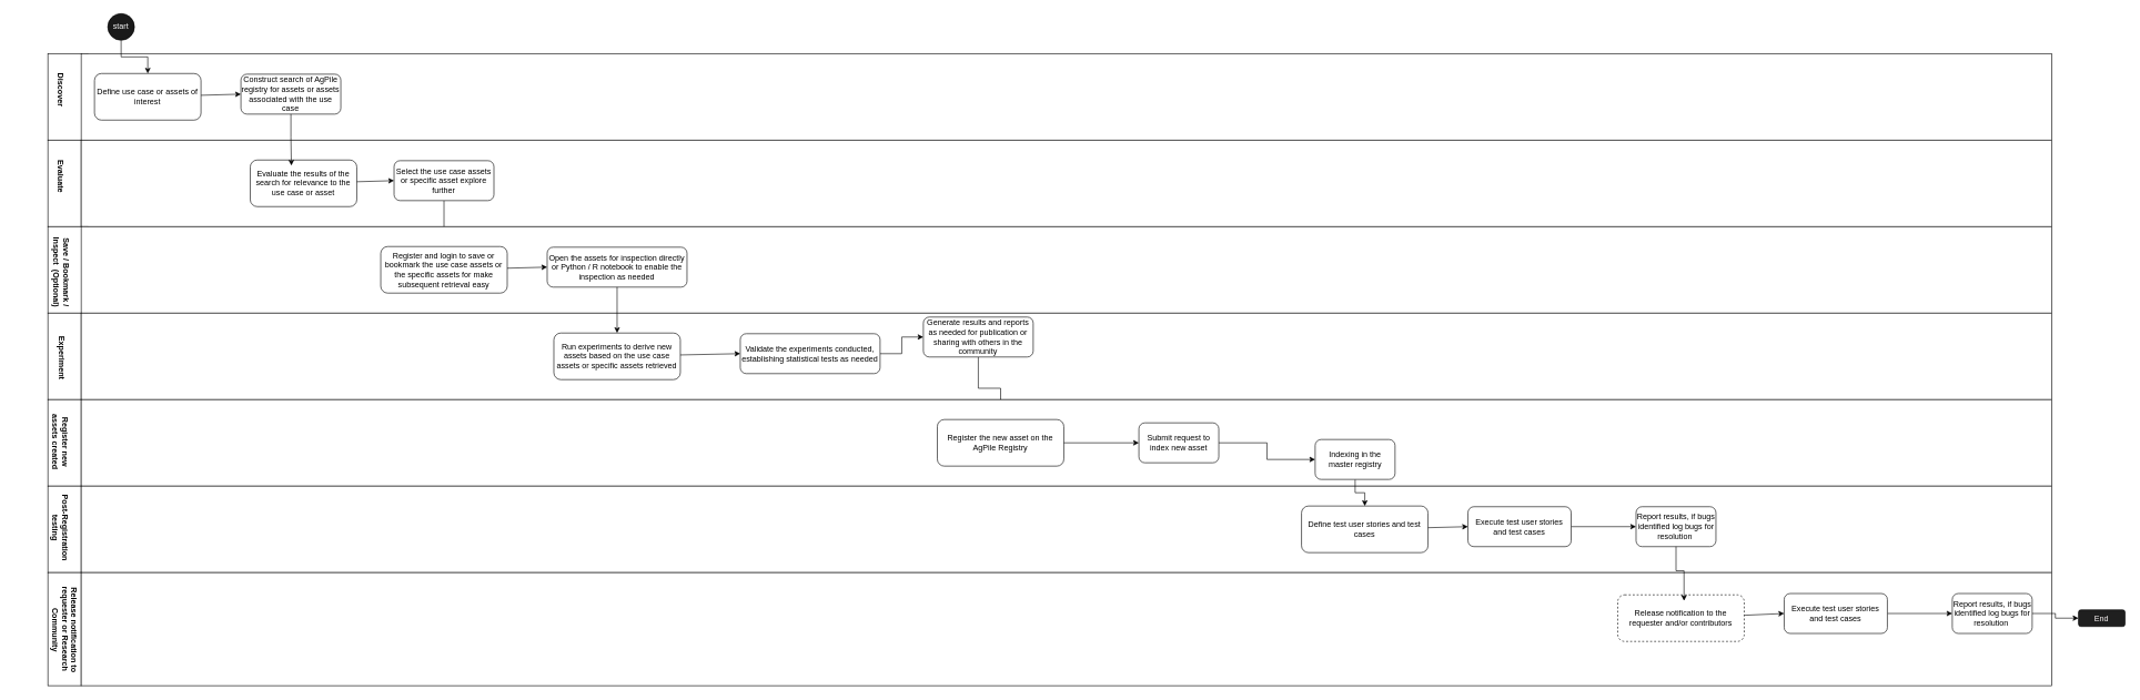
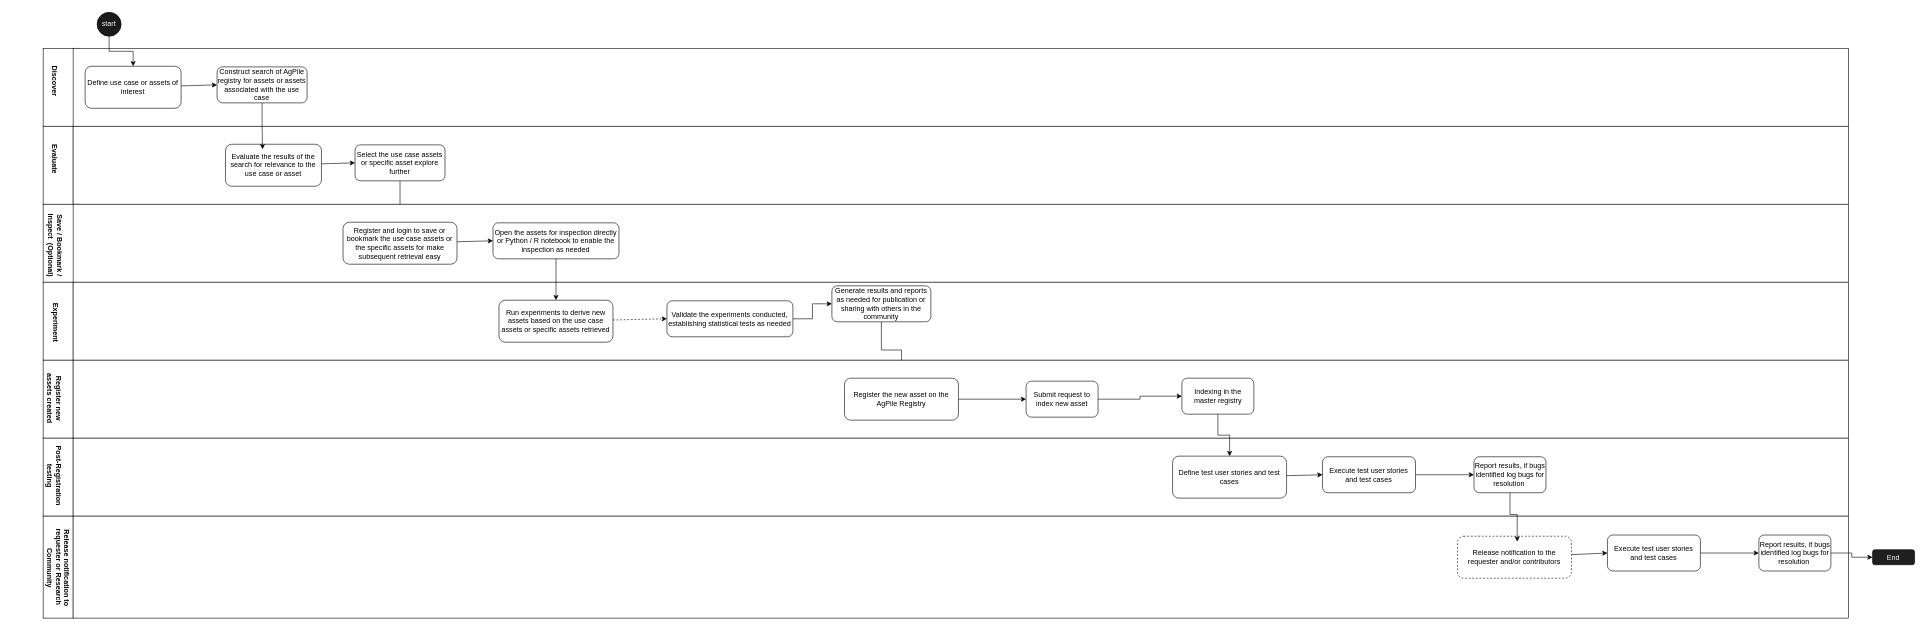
  <mxCell id="0" />
  <mxCell id="1" parent="0" />
  <mxCell id="2" value="" style="rounded=0;whiteSpace=wrap;html=1;" vertex="1" parent="1"><mxGeometry x="71.25" y="80" width="60" height="130" as="geometry" /></mxCell>
  <mxCell id="3" value="" style="rounded=0;whiteSpace=wrap;html=1;" vertex="1" parent="1"><mxGeometry x="121.25" y="80" width="2960" height="130" as="geometry" /></mxCell>
  <mxCell id="4" value="Define use case or assets of interest" style="rounded=1;whiteSpace=wrap;html=1;" vertex="1" parent="1"><mxGeometry x="141.25" y="110" width="160" height="70" as="geometry" /></mxCell>
  <mxCell id="5" value="Construct search of AgPile registry for assets or assets associated with the use case" style="rounded=1;whiteSpace=wrap;html=1;" vertex="1" parent="1"><mxGeometry x="361.25" y="111" width="150" height="60" as="geometry" /></mxCell>
  <mxCell id="6" value="&lt;b&gt;Discover&lt;/b&gt;" style="text;html=1;align=center;verticalAlign=middle;whiteSpace=wrap;rounded=0;rotation=90;" vertex="1" parent="1"><mxGeometry x="61.25" y="120" width="60" height="30" as="geometry" /></mxCell>
  <mxCell id="7" value="" style="endArrow=classic;html=1;rounded=0;entryX=0;entryY=0.5;entryDx=0;entryDy=0;" edge="1" parent="1" source="4" target="5"><mxGeometry width="50" height="50" relative="1" as="geometry"><mxPoint x="421.25" y="200" as="sourcePoint" /><mxPoint x="341.25" y="150" as="targetPoint" /></mxGeometry></mxCell>
  <mxCell id="8" value="" style="rounded=0;whiteSpace=wrap;html=1;" vertex="1" parent="1"><mxGeometry x="71.25" y="210" width="50" height="130" as="geometry" /></mxCell>
  <mxCell id="9" value="" style="rounded=0;whiteSpace=wrap;html=1;" vertex="1" parent="1"><mxGeometry x="121.25" y="210" width="2960" height="130" as="geometry" /></mxCell>
  <mxCell id="10" value="Evaluate the results of the search for relevance to the use case or asset" style="rounded=1;whiteSpace=wrap;html=1;" vertex="1" parent="1"><mxGeometry x="375.25" y="240" width="160" height="70" as="geometry" /></mxCell>
  <mxCell id="11" style="edgeStyle=orthogonalEdgeStyle;rounded=0;orthogonalLoop=1;jettySize=auto;html=1;entryX=0.5;entryY=0;entryDx=0;entryDy=0;" edge="1" parent="1" source="12" target="17"><mxGeometry relative="1" as="geometry" /></mxCell>
  <mxCell id="12" value="Select the use case assets or specific asset explore further" style="rounded=1;whiteSpace=wrap;html=1;" vertex="1" parent="1"><mxGeometry x="591.25" y="241" width="150" height="60" as="geometry" /></mxCell>
  <mxCell id="13" value="&lt;b&gt;Evaluate&lt;/b&gt;" style="text;html=1;align=center;verticalAlign=middle;whiteSpace=wrap;rounded=0;rotation=90;" vertex="1" parent="1"><mxGeometry x="61.25" y="250" width="60" height="30" as="geometry" /></mxCell>
  <mxCell id="14" value="" style="endArrow=classic;html=1;rounded=0;entryX=0;entryY=0.5;entryDx=0;entryDy=0;" edge="1" parent="1" source="10" target="12"><mxGeometry width="50" height="50" relative="1" as="geometry"><mxPoint x="651.25" y="330" as="sourcePoint" /><mxPoint x="571.25" y="280" as="targetPoint" /></mxGeometry></mxCell>
  <mxCell id="15" value="" style="rounded=0;whiteSpace=wrap;html=1;" vertex="1" parent="1"><mxGeometry x="71.25" y="340" width="60" height="130" as="geometry" /></mxCell>
  <mxCell id="16" value="" style="rounded=0;whiteSpace=wrap;html=1;" vertex="1" parent="1"><mxGeometry x="121.25" y="340" width="2960" height="130" as="geometry" /></mxCell>
  <mxCell id="17" value="Register and login to save or bookmark the use case assets or the specific assets for make subsequent retrieval easy" style="rounded=1;whiteSpace=wrap;html=1;" vertex="1" parent="1"><mxGeometry x="571.25" y="370" width="190" height="70" as="geometry" /></mxCell>
  <mxCell id="18" value="Open the assets for inspection directly or Python / R notebook to enable the inspection as needed" style="rounded=1;whiteSpace=wrap;html=1;" vertex="1" parent="1"><mxGeometry x="821.25" y="371" width="210" height="60" as="geometry" /></mxCell>
  <mxCell id="19" value="&lt;b&gt;Save / Bookmark / Inspect&amp;nbsp; (Optional)&lt;/b&gt;" style="text;html=1;align=center;verticalAlign=middle;whiteSpace=wrap;rounded=0;rotation=90;" vertex="1" parent="1"><mxGeometry x="35.47" y="393.97" width="111.57" height="30" as="geometry" /></mxCell>
  <mxCell id="20" value="" style="endArrow=classic;html=1;rounded=0;entryX=0;entryY=0.5;entryDx=0;entryDy=0;" edge="1" parent="1" source="17" target="18"><mxGeometry width="50" height="50" relative="1" as="geometry"><mxPoint x="881.25" y="460" as="sourcePoint" /><mxPoint x="801.25" y="410" as="targetPoint" /></mxGeometry></mxCell>
  <mxCell id="21" value="" style="rounded=0;whiteSpace=wrap;html=1;" vertex="1" parent="1"><mxGeometry x="71.25" y="470" width="50" height="130" as="geometry" /></mxCell>
  <mxCell id="22" value="" style="rounded=0;whiteSpace=wrap;html=1;" vertex="1" parent="1"><mxGeometry x="121.25" y="470" width="2960" height="130" as="geometry" /></mxCell>
  <mxCell id="23" value="Run experiments to derive new assets based on the use case assets or specific assets retrieved" style="rounded=1;whiteSpace=wrap;html=1;" vertex="1" parent="1"><mxGeometry x="831.25" y="500" width="190" height="70" as="geometry" /></mxCell>
  <mxCell id="24" value="" style="edgeStyle=orthogonalEdgeStyle;rounded=0;orthogonalLoop=1;jettySize=auto;html=1;" edge="1" parent="1" source="25" target="30"><mxGeometry relative="1" as="geometry" /></mxCell>
  <mxCell id="25" value="Validate the experiments conducted, establishing statistical tests as needed" style="rounded=1;whiteSpace=wrap;html=1;" vertex="1" parent="1"><mxGeometry x="1111.25" y="501" width="210" height="60" as="geometry" /></mxCell>
  <mxCell id="26" value="&lt;b&gt;Experiment&lt;/b&gt;" style="text;html=1;align=center;verticalAlign=middle;whiteSpace=wrap;rounded=0;rotation=90;" vertex="1" parent="1"><mxGeometry y="522.25" width="122.5" height="30" as="geometry" x="30" /></mxCell>
- <mxCell id="27" value="" style="endArrow=classic;html=1;rounded=0;entryX=0;entryY=0.5;entryDx=0;entryDy=0;" edge="1" parent="1" source="23" target="25"><mxGeometry width="50" height="50" relative="1" as="geometry"><mxPoint x="1171.25" y="590" as="sourcePoint" /><mxPoint x="1091.25" y="540" as="targetPoint" /></mxGeometry></mxCell>
+ <mxCell id="27" value="" style="endArrow=classic;html=1;rounded=0;entryX=0;entryY=0.5;entryDx=0;entryDy=0;dashed=1;" edge="1" parent="1" source="23" target="25"><mxGeometry width="50" height="50" relative="1" as="geometry"><mxPoint x="1171.25" y="590" as="sourcePoint" /><mxPoint x="1091.25" y="540" as="targetPoint" /></mxGeometry></mxCell>
  <mxCell id="28" value="" style="edgeStyle=orthogonalEdgeStyle;rounded=0;orthogonalLoop=1;jettySize=auto;html=1;" edge="1" parent="1" target="54"><mxGeometry relative="1" as="geometry"><mxPoint x="2103.25" y="660" as="sourcePoint" /></mxGeometry></mxCell>
  <mxCell id="29" style="edgeStyle=orthogonalEdgeStyle;rounded=0;orthogonalLoop=1;jettySize=auto;html=1;" edge="1" parent="1" source="30" target="33"><mxGeometry relative="1" as="geometry" /></mxCell>
  <mxCell id="30" value="Generate results and reports as needed for publication or sharing with others in the community" style="whiteSpace=wrap;html=1;rounded=1;" vertex="1" parent="1"><mxGeometry x="1386.25" y="476" width="165" height="60" as="geometry" /></mxCell>
  <mxCell id="31" value="" style="rounded=0;whiteSpace=wrap;html=1;" vertex="1" parent="1"><mxGeometry x="71.25" y="600" width="50" height="130" as="geometry" /></mxCell>
  <mxCell id="32" value="" style="rounded=0;whiteSpace=wrap;html=1;" vertex="1" parent="1"><mxGeometry x="121.25" y="600" width="2960" height="130" as="geometry" /></mxCell>
  <mxCell id="33" value="Register the new asset on the AgPile Registry" style="rounded=1;whiteSpace=wrap;html=1;" vertex="1" parent="1"><mxGeometry x="1407.25" y="630" width="190" height="70" as="geometry" /></mxCell>
  <mxCell id="34" value="&lt;b&gt;Register new assets created&lt;/b&gt;" style="text;html=1;align=center;verticalAlign=middle;whiteSpace=wrap;rounded=0;rotation=90;" vertex="1" parent="1"><mxGeometry x="33.75" y="648.5" width="115" height="30" as="geometry" /></mxCell>
  <mxCell id="35" value="" style="endArrow=classic;html=1;rounded=0;entryX=0;entryY=0.5;entryDx=0;entryDy=0;" edge="1" parent="1" source="33" target="62"><mxGeometry width="50" height="50" relative="1" as="geometry"><mxPoint x="1717.25" y="720" as="sourcePoint" /><mxPoint x="1657.25" y="661" as="targetPoint" /></mxGeometry></mxCell>
  <mxCell id="36" value="" style="rounded=0;whiteSpace=wrap;html=1;" vertex="1" parent="1"><mxGeometry x="71.25" y="730" width="50" height="130" as="geometry" /></mxCell>
  <mxCell id="37" value="" style="rounded=0;whiteSpace=wrap;html=1;" vertex="1" parent="1"><mxGeometry x="121.25" y="730" width="2960" height="130" as="geometry" /></mxCell>
  <mxCell id="38" value="Define test user stories and test cases" style="rounded=1;whiteSpace=wrap;html=1;" vertex="1" parent="1"><mxGeometry x="1954.25" y="760" width="190" height="70" as="geometry" /></mxCell>
  <mxCell id="39" value="" style="edgeStyle=orthogonalEdgeStyle;rounded=0;orthogonalLoop=1;jettySize=auto;html=1;" edge="1" parent="1" source="40" target="43"><mxGeometry relative="1" as="geometry" /></mxCell>
  <mxCell id="40" value="Execute test user stories and test cases" style="rounded=1;whiteSpace=wrap;html=1;" vertex="1" parent="1"><mxGeometry x="2204.25" y="761" width="155" height="60" as="geometry" /></mxCell>
  <mxCell id="41" value="&lt;b&gt;Post-Registration testing&lt;/b&gt;" style="text;html=1;align=center;verticalAlign=middle;whiteSpace=wrap;rounded=0;rotation=90;" vertex="1" parent="1"><mxGeometry x="38.75" y="777.5" width="105" height="30" as="geometry" /></mxCell>
  <mxCell id="42" value="" style="endArrow=classic;html=1;rounded=0;entryX=0;entryY=0.5;entryDx=0;entryDy=0;" edge="1" parent="1" source="38" target="40"><mxGeometry width="50" height="50" relative="1" as="geometry"><mxPoint x="2264.25" y="850" as="sourcePoint" /><mxPoint x="2184.25" y="800" as="targetPoint" /></mxGeometry></mxCell>
  <mxCell id="43" value="Report results, if bugs identified log bugs for resolution&amp;nbsp;" style="whiteSpace=wrap;html=1;rounded=1;" vertex="1" parent="1"><mxGeometry x="2456.75" y="761" width="120" height="60" as="geometry" /></mxCell>
  <mxCell id="44" value="" style="rounded=0;whiteSpace=wrap;html=1;" vertex="1" parent="1"><mxGeometry x="71.25" y="860" width="50" height="170" as="geometry" /></mxCell>
  <mxCell id="45" value="" style="rounded=0;whiteSpace=wrap;html=1;" vertex="1" parent="1"><mxGeometry x="121.25" y="860" width="2960" height="170" as="geometry" /></mxCell>
  <mxCell id="46" value="Release notification to the requester and/or contributors" style="rounded=1;whiteSpace=wrap;html=1;dashed=1;" vertex="1" parent="1"><mxGeometry x="2429.25" y="893.5" width="190" height="70" as="geometry" /></mxCell>
  <mxCell id="47" value="" style="edgeStyle=orthogonalEdgeStyle;rounded=0;orthogonalLoop=1;jettySize=auto;html=1;" edge="1" parent="1" source="48" target="52"><mxGeometry relative="1" as="geometry" /></mxCell>
  <mxCell id="48" value="Execute test user stories and test cases" style="rounded=1;whiteSpace=wrap;html=1;" vertex="1" parent="1"><mxGeometry x="2679.25" y="891.5" width="155" height="60" as="geometry" /></mxCell>
  <mxCell id="49" value="&lt;b&gt;Release notification to requester or Research&amp;nbsp; Community&lt;/b&gt;" style="text;html=1;align=center;verticalAlign=middle;whiteSpace=wrap;rounded=0;rotation=90;" vertex="1" parent="1"><mxGeometry x="20" y="931.25" width="152.5" height="30" as="geometry" /></mxCell>
  <mxCell id="50" value="" style="endArrow=classic;html=1;rounded=0;entryX=0;entryY=0.5;entryDx=0;entryDy=0;" edge="1" parent="1" source="46" target="48"><mxGeometry width="50" height="50" relative="1" as="geometry"><mxPoint x="2739.25" y="980.5" as="sourcePoint" /><mxPoint x="2659.25" y="930.5" as="targetPoint" /></mxGeometry></mxCell>
  <mxCell id="51" style="edgeStyle=orthogonalEdgeStyle;rounded=0;orthogonalLoop=1;jettySize=auto;html=1;" edge="1" parent="1" source="52" target="58"><mxGeometry relative="1" as="geometry" /></mxCell>
  <mxCell id="52" value="Report results, if bugs identified log bugs for resolution&amp;nbsp;" style="whiteSpace=wrap;html=1;rounded=1;" vertex="1" parent="1"><mxGeometry x="2931.75" y="891.5" width="120" height="60" as="geometry" /></mxCell>
  <mxCell id="53" style="edgeStyle=orthogonalEdgeStyle;rounded=0;orthogonalLoop=1;jettySize=auto;html=1;" edge="1" parent="1" source="54" target="38"><mxGeometry relative="1" as="geometry" /></mxCell>
- <mxCell id="54" value="Indexing in the master registry" style="whiteSpace=wrap;html=1;rounded=1;" vertex="1" parent="1"><mxGeometry x="1974.75" y="660" width="120" height="60" as="geometry" /></mxCell>
+ <mxCell id="54" value="Indexing in the master registry" style="whiteSpace=wrap;html=1;rounded=1;" vertex="1" parent="1"><mxGeometry x="1969.75" y="630" width="120" height="60" as="geometry" /></mxCell>
  <mxCell id="55" style="edgeStyle=orthogonalEdgeStyle;rounded=0;orthogonalLoop=1;jettySize=auto;html=1;entryX=0.386;entryY=0.12;entryDx=0;entryDy=0;entryPerimeter=0;" edge="1" parent="1" source="5" target="10"><mxGeometry relative="1" as="geometry" /></mxCell>
  <mxCell id="56" style="edgeStyle=orthogonalEdgeStyle;rounded=0;orthogonalLoop=1;jettySize=auto;html=1;" edge="1" parent="1" source="18" target="23"><mxGeometry relative="1" as="geometry" /></mxCell>
  <mxCell id="57" style="edgeStyle=orthogonalEdgeStyle;rounded=0;orthogonalLoop=1;jettySize=auto;html=1;entryX=0.524;entryY=0.127;entryDx=0;entryDy=0;entryPerimeter=0;" edge="1" parent="1" source="43" target="46"><mxGeometry relative="1" as="geometry" /></mxCell>
  <mxCell id="58" value="End" style="rounded=1;whiteSpace=wrap;html=1;fillColor=light-dark(#1f1f1f, #ededed);fontColor=light-dark(#f7f2f2, #ededed);" vertex="1" parent="1"><mxGeometry x="3121.25" y="916" width="70" height="25" as="geometry" /></mxCell>
  <mxCell id="59" style="edgeStyle=orthogonalEdgeStyle;rounded=0;orthogonalLoop=1;jettySize=auto;html=1;" edge="1" parent="1" source="60" target="4"><mxGeometry relative="1" as="geometry" /></mxCell>
  <mxCell id="60" value="start" style="ellipse;whiteSpace=wrap;html=1;aspect=fixed;fontColor=light-dark(#fafafa, #ededed);fillColor=light-dark(#1a1a1a, #ededed);" vertex="1" parent="1"><mxGeometry x="161.25" y="20" width="40" height="40" as="geometry" /></mxCell>
  <mxCell id="61" style="edgeStyle=orthogonalEdgeStyle;rounded=0;orthogonalLoop=1;jettySize=auto;html=1;" edge="1" parent="1" source="62" target="54"><mxGeometry relative="1" as="geometry" /></mxCell>
  <mxCell id="62" value="Submit request to index new asset" style="rounded=1;whiteSpace=wrap;html=1;" vertex="1" parent="1"><mxGeometry x="1710" y="635" width="120" height="60" as="geometry" /></mxCell>
